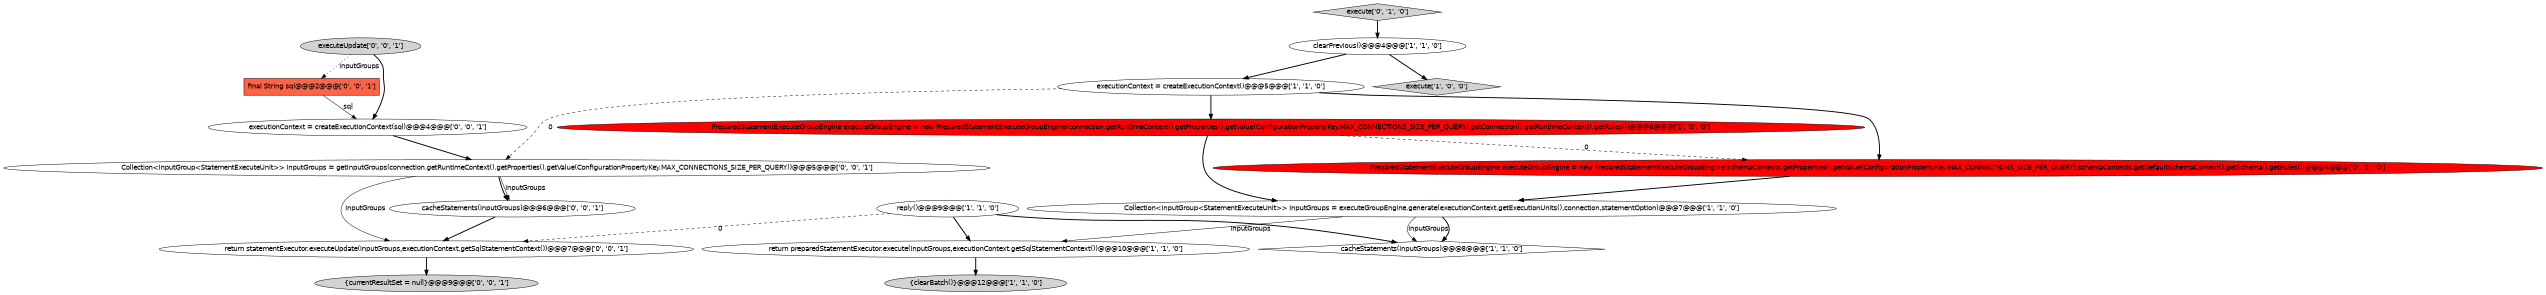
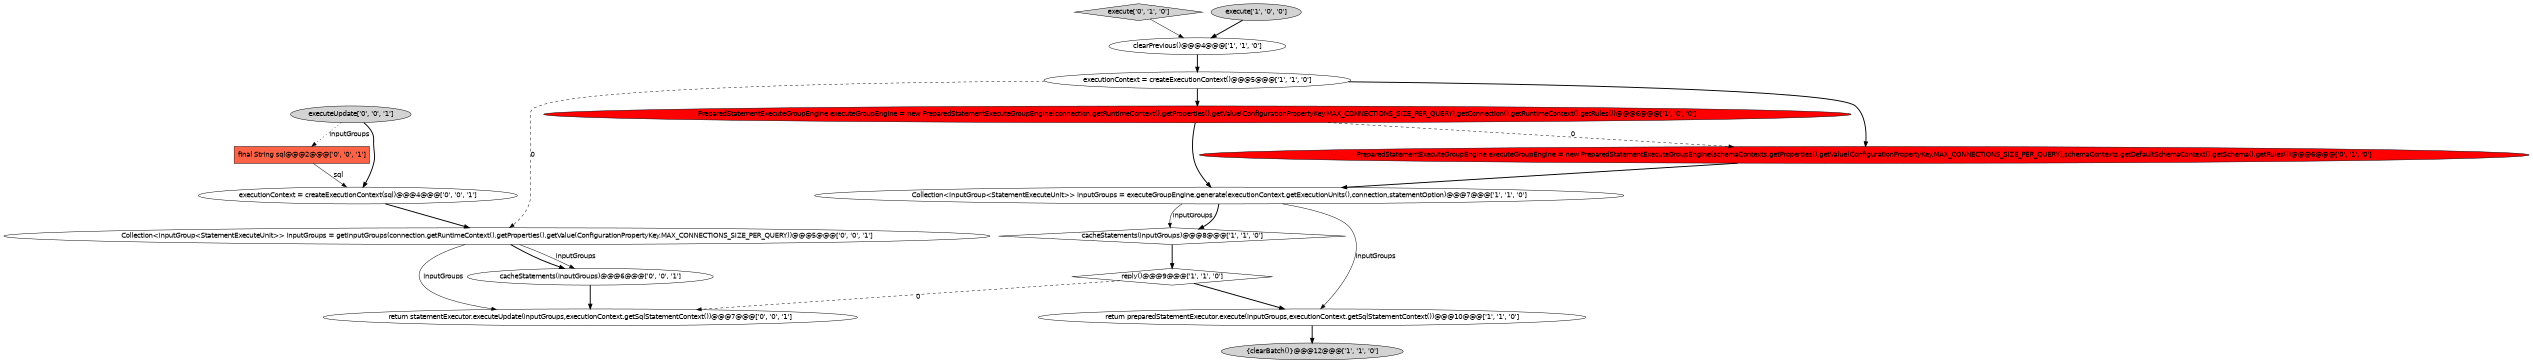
  digraph {
    fontname="DejaVu Sans"
    node [fillcolor=white fontname="DejaVu Sans" shape=ellipse style=filled]
    edge [fontname="DejaVu Sans" style=bold]
    n1 [fillcolor=tomato label="final String sql@@@2@@@['0', '0', '1']" shape=box]
    n2 [label="executionContext = createExecutionContext(sql)@@@4@@@['0', '0', '1']"]
    n3 [label="Collection<InputGroup<StatementExecuteUnit>> inputGroups = getInputGroups(connection.getRuntimeContext().getProperties().getValue(ConfigurationPropertyKey.MAX_CONNECTIONS_SIZE_PER_QUERY))@@@5@@@['0', '0', '1']"]
    n4 [label="executionContext = createExecutionContext()@@@5@@@['1', '1', '0']"]
    n5 [fillcolor=red label="PreparedStatementExecuteGroupEngine executeGroupEngine = new PreparedStatementExecuteGroupEngine(connection.getRuntimeContext().getProperties().getValue(ConfigurationPropertyKey.MAX_CONNECTIONS_SIZE_PER_QUERY),getConnection().getRuntimeContext().getRules())@@@6@@@['1', '0', '0']"]
    n6 [fillcolor=red label="PreparedStatementExecuteGroupEngine executeGroupEngine = new PreparedStatementExecuteGroupEngine(schemaContexts.getProperties().getValue(ConfigurationPropertyKey.MAX_CONNECTIONS_SIZE_PER_QUERY),schemaContexts.getDefaultSchemaContext().getSchema().getRules())@@@6@@@['0', '1', '0']"]
    n7 [label="Collection<InputGroup<StatementExecuteUnit>> inputGroups = executeGroupEngine.generate(executionContext.getExecutionUnits(),connection,statementOption)@@@7@@@['1', '1', '0']"]
    n8 [label="return statementExecutor.executeUpdate(inputGroups,executionContext.getSqlStatementContext())@@@7@@@['0', '0', '1']"]
    n9 [label="cacheStatements(inputGroups)@@@6@@@['0', '0', '1']"]
-   n10 [fillcolor=lightgray label="{currentResultSet = null}@@@9@@@['0', '0', '1']"]
    n11 [label="cacheStatements(inputGroups)@@@8@@@['1', '1', '0']" shape=diamond]
    n12 [label="return preparedStatementExecutor.execute(inputGroups,executionContext.getSqlStatementContext())@@@10@@@['1', '1', '0']"]
    n13 [fillcolor=lightgray label="{clearBatch()}@@@12@@@['1', '1', '0']"]
    n14 [fillcolor=lightgray label="execute['0', '1', '0']" shape=diamond]
    n15 [label="clearPrevious()@@@4@@@['1', '1', '0']"]
-   n16 [label="reply()@@@9@@@['1', '1', '0']"]
+   n16 [label="reply()@@@9@@@['1', '1', '0']" shape=diamond]
    n17 [fillcolor=lightgray label="executeUpdate['0', '0', '1']"]
-   n18 [fillcolor=lightgray label="execute['1', '0', '0']" shape=diamond]
+   n18 [fillcolor=lightgray label="execute['1', '0', '0']"]
    n1 -> n2 [label=sql style=solid]
    n2 -> n3
    n3 -> n8 [label=inputGroups style=solid]
    n3 -> n9
    n3 -> n9 [label=inputGroups style=solid]
    n4 -> n3 [label=0 style=dashed]
    n4 -> n5
    n4 -> n6
    n5 -> n6 [label=0 style=dashed]
    n5 -> n7
    n6 -> n7
    n7 -> n11 [label=inputGroups style=solid]
    n7 -> n11
    n7 -> n12 [label=inputGroups style=solid]
-   n8 -> n10
    n9 -> n8
-   n16 -> n11
+   n11 -> n16
    n12 -> n13
-   n14 -> n15
+   n14 -> n15 [style=solid]
    n15 -> n4
    n16 -> n8 [label=0 style=dashed]
    n16 -> n12
    n17 -> n1 [label=inputGroups style=dotted]
    n17 -> n2
-   n15 -> n18
+   n18 -> n15
  }
